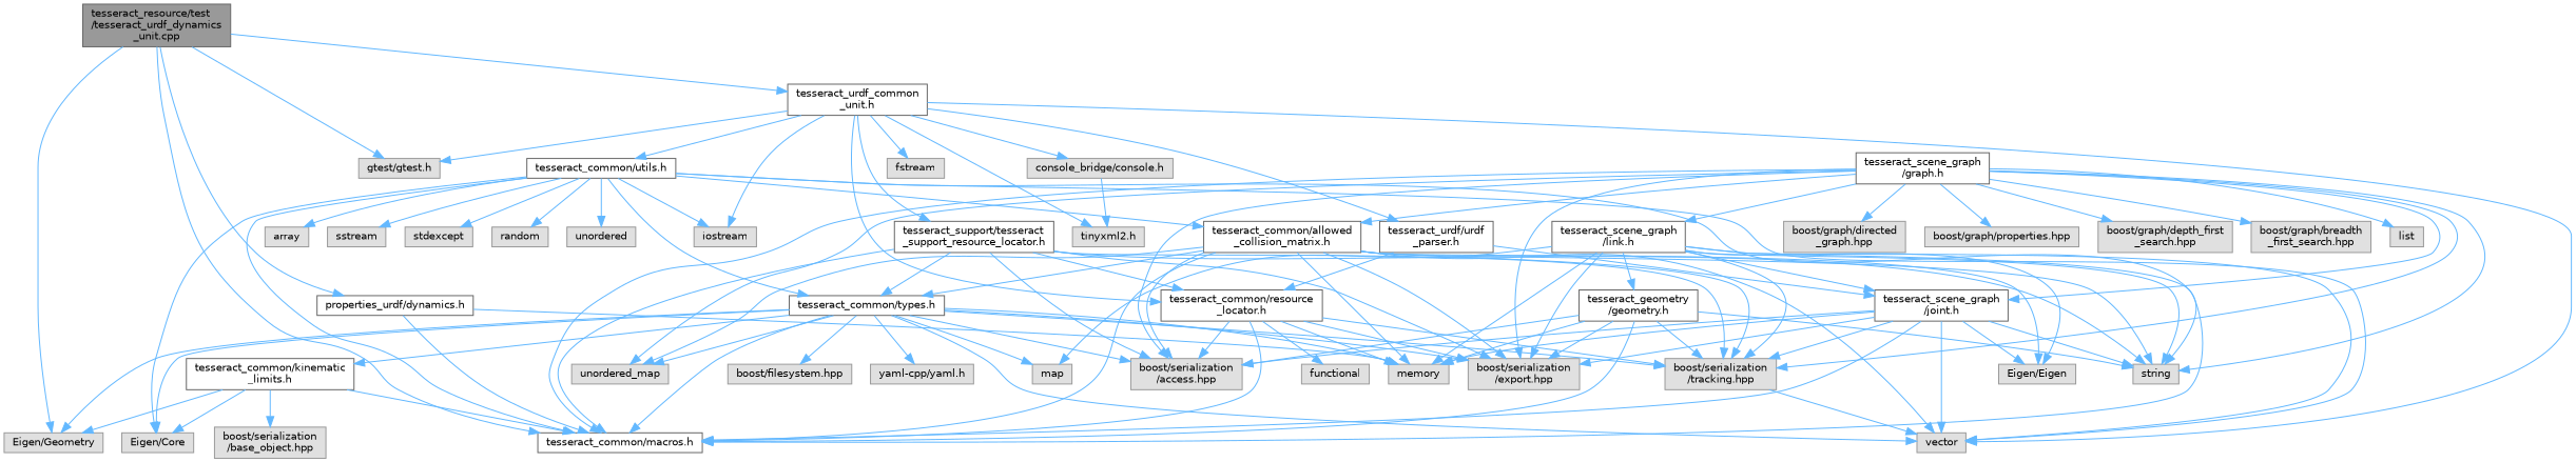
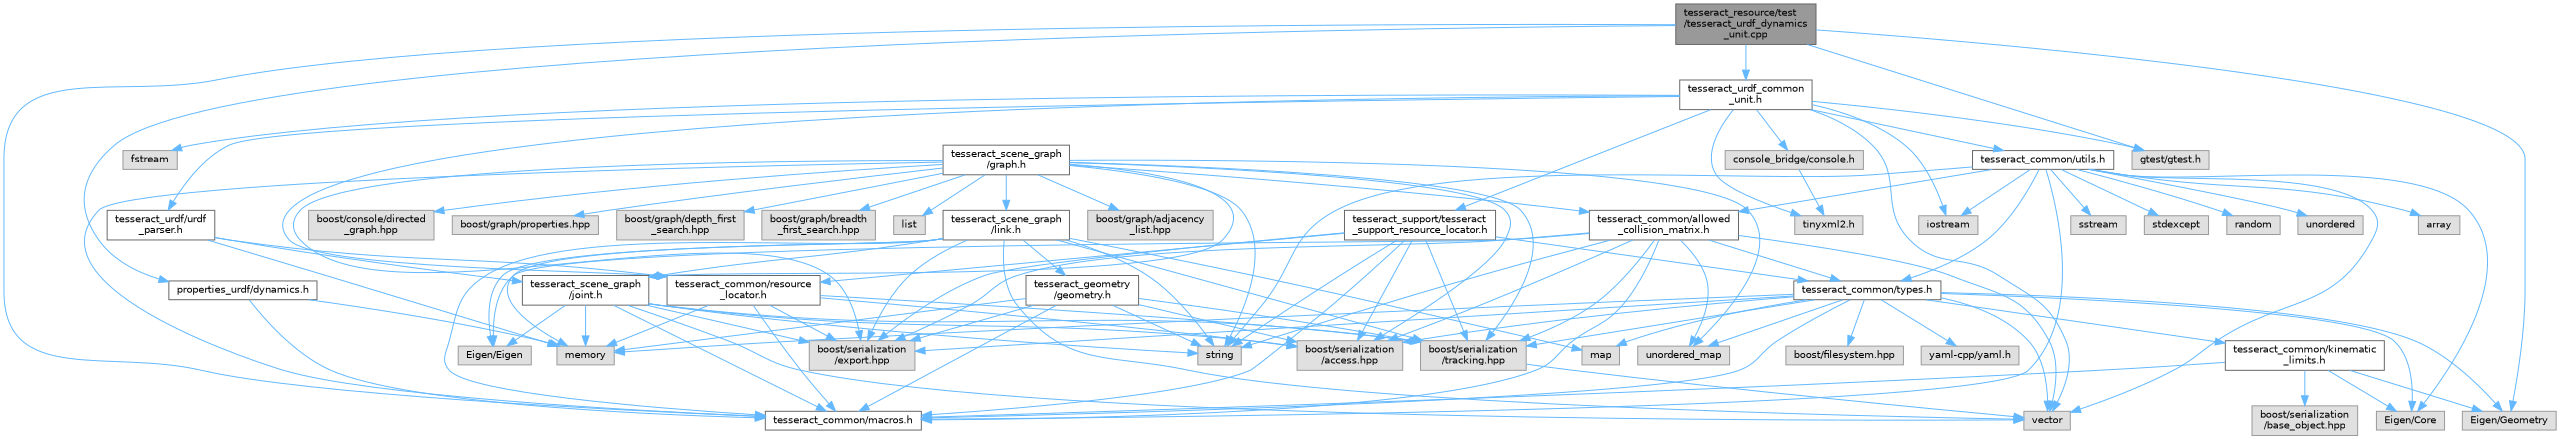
  digraph {
    node [color=grey60 fillcolor="#E0E0E0" fontname=Helvetica fontsize=10 shape=box style=filled]
    edge [color=steelblue1 fontname=Helvetica fontsize=10 labelfontname=Helvetica labelfontsize=10 style=solid]
    n1 [color=gray40 fillcolor=grey60 fontcolor=black height=0.2 label="tesseract_resource/test\l/tesseract_urdf_dynamics\l_unit.cpp" width=0.4]
    n2 [color=grey40 fillcolor=white height=0.2 label="tesseract_common/macros.h" width=0.4]
    n3 [height=0.2 label="gtest/gtest.h" width=0.4]
    n4 [height=0.2 label="Eigen/Geometry" width=0.4]
    n5 [color=grey40 fillcolor=white height=0.2 label="properties_urdf/dynamics.h" width=0.4]
    n6 [color=grey40 fillcolor=white height=0.2 label="tesseract_urdf_common\l_unit.h" width=0.4]
    n7 [height=0.2 label=memory width=0.4]
    n8 [height=0.2 label=fstream width=0.4]
    n9 [height=0.2 label=iostream width=0.4]
    n10 [height=0.2 label=vector width=0.4]
    n11 [height=0.2 label="console_bridge/console.h" width=0.4]
    n12 [height=0.2 label="tinyxml2.h" width=0.4]
    n13 [color=grey40 fillcolor=white height=0.2 label="tesseract_common/resource\l_locator.h" width=0.4]
    n14 [color=grey40 fillcolor=white height=0.2 label="tesseract_common/utils.h" width=0.4]
    n15 [color=grey40 fillcolor=white height=0.2 label="tesseract_urdf/urdf\l_parser.h" width=0.4]
    n16 [color=grey40 fillcolor=white height=0.2 label="tesseract_support/tesseract\l_support_resource_locator.h" width=0.4]
    n17 [height=0.2 label="boost/serialization\l/access.hpp" width=0.4]
-   n18 [height=0.2 label=functional width=0.4]
    n19 [height=0.2 label="boost/serialization\l/export.hpp" width=0.4]
    n20 [height=0.2 label="boost/serialization\l/tracking.hpp" width=0.4]
    n21 [height=0.2 label=array width=0.4]
    n22 [height=0.2 label=string width=0.4]
    n23 [height=0.2 label=sstream width=0.4]
    n24 [height=0.2 label=stdexcept width=0.4]
    n25 [height=0.2 label=random width=0.4]
    n26 [height=0.2 label=unordered width=0.4]
    n27 [height=0.2 label="Eigen/Core" width=0.4]
    n28 [color=grey40 fillcolor=white height=0.2 label="tesseract_common/allowed\l_collision_matrix.h" width=0.4]
    n29 [color=grey40 fillcolor=white height=0.2 label="tesseract_common/types.h" width=0.4]
    n30 [color=grey40 fillcolor=white height=0.2 label="tesseract_scene_graph\l/joint.h" width=0.4]
    n31 [height=0.2 label="Eigen/Eigen" width=0.4]
    n32 [height=0.2 label=unordered_map width=0.4]
    n33 [height=0.2 label=map width=0.4]
    n34 [height=0.2 label="boost/filesystem.hpp" width=0.4]
    n35 [height=0.2 label="yaml-cpp/yaml.h" width=0.4]
    n36 [color=grey40 fillcolor=white height=0.2 label="tesseract_common/kinematic\l_limits.h" width=0.4]
    n37 [height=0.2 label="boost/serialization\l/base_object.hpp" width=0.4]
    n38 [color=grey40 fillcolor=white height=0.2 label="tesseract_scene_graph\l/graph.h" width=0.4]
-   n40 [height=0.2 label="boost/graph/directed\l_graph.hpp" width=0.4]
+   n39 [height=0.2 label="boost/graph/adjacency\l_list.hpp" width=0.4]
+   n40 [height=0.2 label="boost/console/directed\l_graph.hpp" width=0.4]
    n41 [height=0.2 label="boost/graph/properties.hpp" width=0.4]
    n42 [height=0.2 label="boost/graph/depth_first\l_search.hpp" width=0.4]
    n43 [height=0.2 label="boost/graph/breadth\l_first_search.hpp" width=0.4]
    n44 [height=0.2 label=list width=0.4]
    n45 [color=grey40 fillcolor=white height=0.2 label="tesseract_scene_graph\l/link.h" width=0.4]
    n46 [color=grey40 fillcolor=white height=0.2 label="tesseract_geometry\l/geometry.h" width=0.4]
    n1 -> n2
    n1 -> n3
    n1 -> n4
    n1 -> n5
    n1 -> n6
    n5 -> n2
    n5 -> n7
    n6 -> n3
    n6 -> n8
    n6 -> n9
    n6 -> n10
    n6 -> n11
    n6 -> n12
    n6 -> n13
    n6 -> n14
    n6 -> n15
    n6 -> n16
    n11 -> n12
    n13 -> n2
    n13 -> n7
    n13 -> n17
-   n13 -> n18
    n13 -> n19
    n13 -> n20
    n14 -> n2
    n14 -> n9
    n14 -> n10
    n14 -> n21
    n14 -> n22
    n14 -> n23
    n14 -> n24
    n14 -> n25
    n14 -> n26
    n14 -> n27
    n14 -> n28
    n14 -> n29
    n15 -> n13
    n15 -> n30
    n16 -> n2
    n16 -> n13
    n16 -> n17
    n16 -> n19
    n16 -> n20
    n16 -> n22
    n16 -> n29
    n20 -> n10
    n28 -> n2
-   n28 -> n7
+   n15 -> n7
    n28 -> n10
    n28 -> n17
    n28 -> n19
    n28 -> n20
    n28 -> n22
    n28 -> n29
    n28 -> n31
    n28 -> n32
    n29 -> n2
    n29 -> n4
    n29 -> n7
    n29 -> n10
    n29 -> n17
    n29 -> n19
    n29 -> n20
    n29 -> n27
    n29 -> n32
    n29 -> n33
    n29 -> n34
    n29 -> n35
    n29 -> n36
    n30 -> n2
    n30 -> n7
    n30 -> n10
    n30 -> n17
    n30 -> n19
    n30 -> n20
    n30 -> n22
    n30 -> n31
    n36 -> n2
    n36 -> n4
    n36 -> n27
    n36 -> n37
    n38 -> n2
    n38 -> n17
    n38 -> n19
    n38 -> n20
    n38 -> n22
    n38 -> n28
    n38 -> n30
    n38 -> n32
+   n38 -> n39
    n38 -> n40
    n38 -> n41
    n38 -> n42
    n38 -> n43
    n38 -> n44
    n38 -> n45
    n45 -> n2
    n45 -> n7
    n45 -> n10
    n45 -> n19
    n45 -> n20
    n45 -> n22
    n45 -> n30
    n45 -> n31
    n45 -> n33
    n45 -> n46
    n46 -> n2
    n46 -> n7
    n46 -> n17
    n46 -> n19
    n46 -> n20
    n46 -> n22
  }
